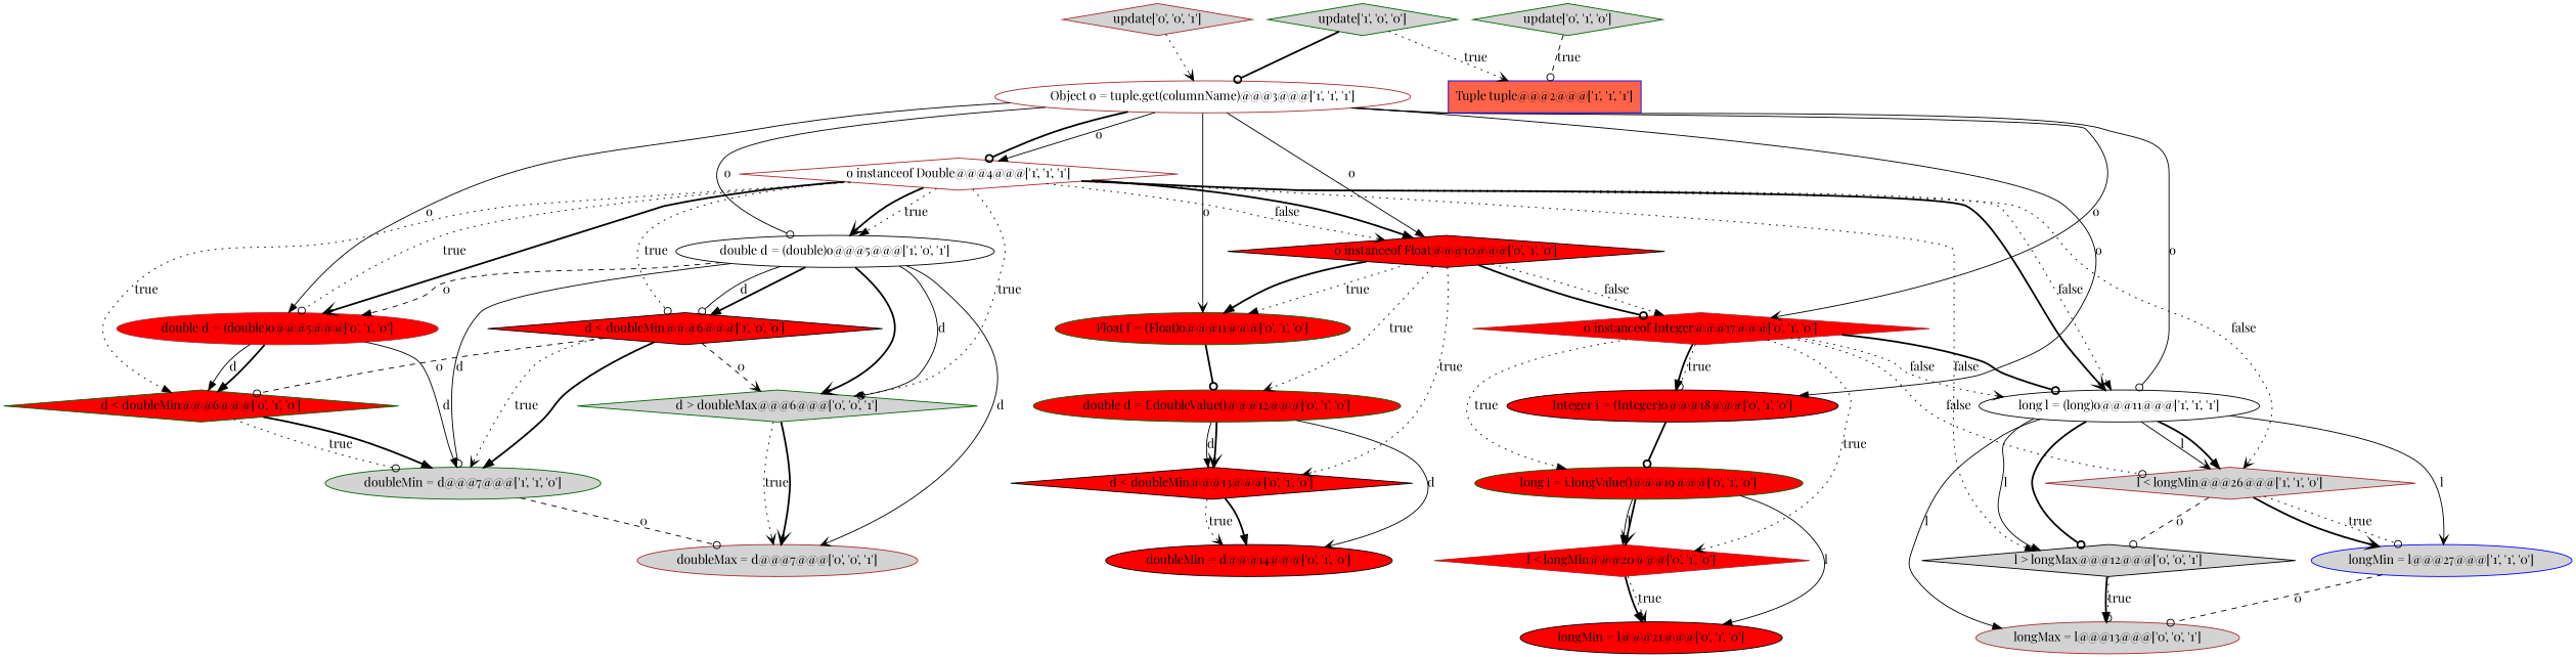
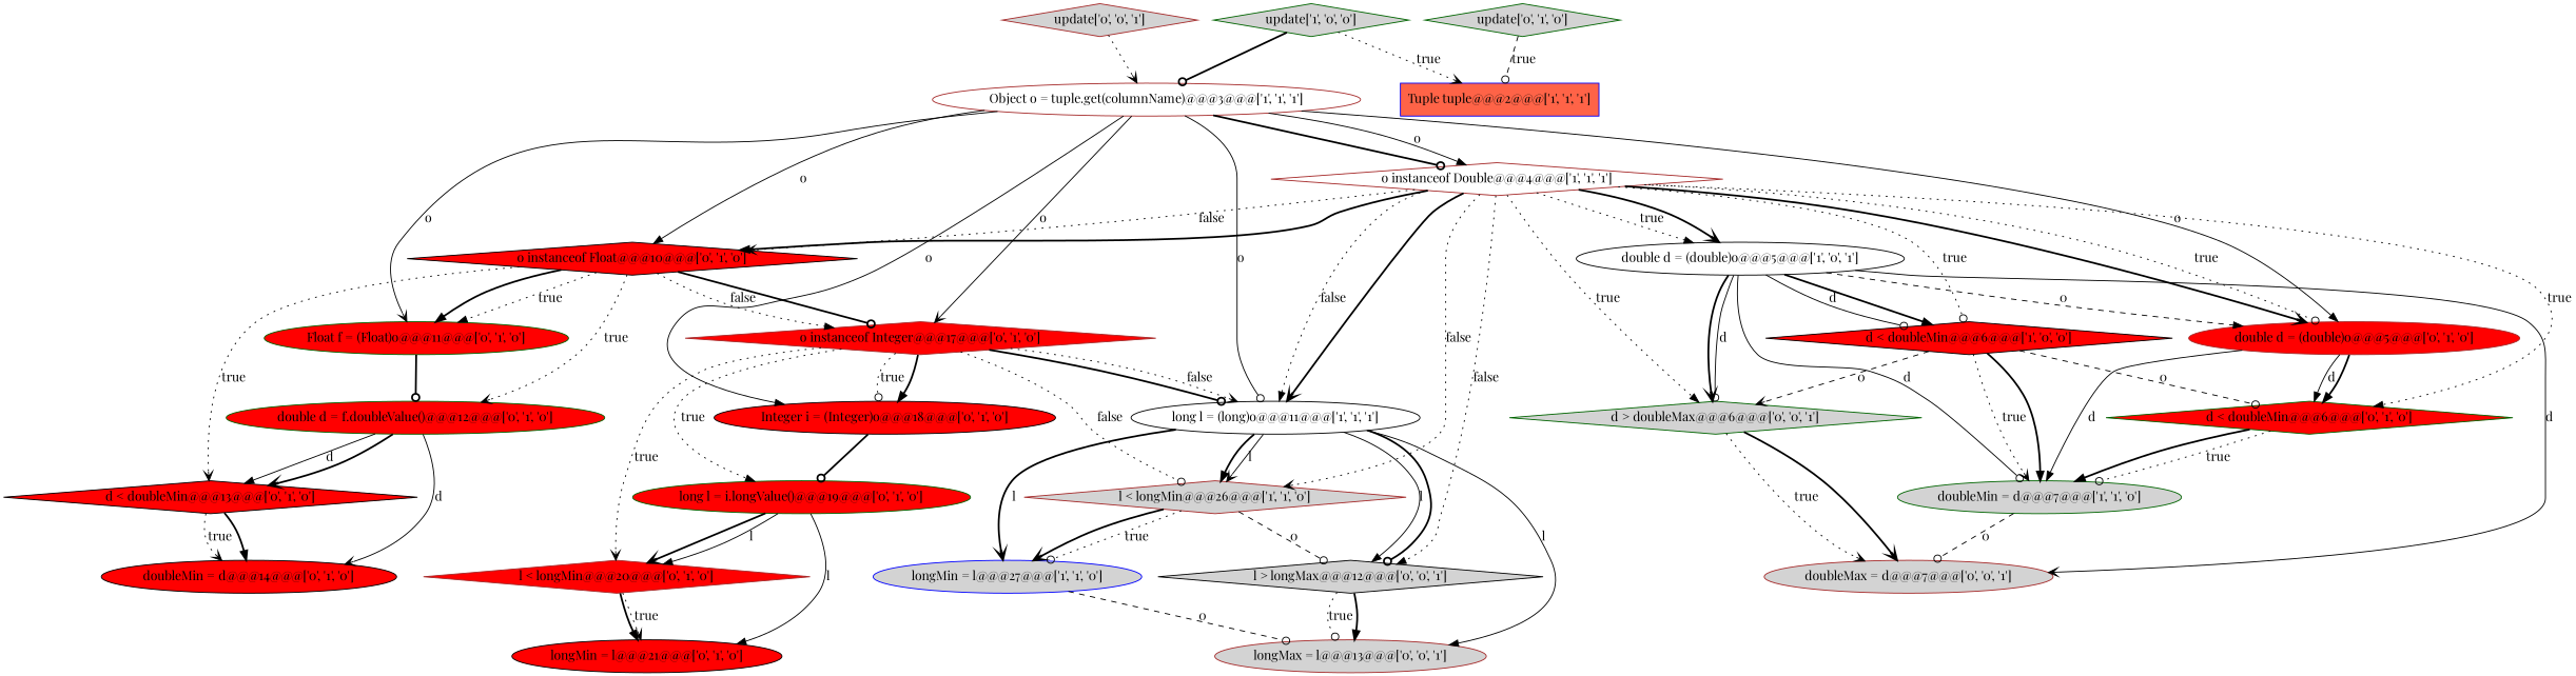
  digraph {
    fontname="Playfair Display"
    node [color=brown fillcolor=red fontname="Playfair Display" shape=ellipse style=filled]
    edge [arrowhead=normal fontname="Playfair Display" style=dotted]
    n1 [fillcolor=white label="Object o = tuple.get(columnName)@@@3@@@['1', '1', '1']"]
    n2 [label="double d = (double)o@@@5@@@['0', '1', '0']"]
    n3 [color=black fillcolor=white label="double d = (double)o@@@5@@@['1', '0', '1']"]
    n4 [fillcolor=white label="o instanceof Double@@@4@@@['1', '1', '1']" shape=diamond]
    n5 [color=darkgreen label="Float f = (Float)o@@@11@@@['0', '1', '0']"]
    n6 [color=black label="o instanceof Float@@@10@@@['0', '1', '0']" shape=diamond]
    n7 [label="o instanceof Integer@@@17@@@['0', '1', '0']" shape=diamond]
    n8 [color=black fillcolor=white label="long l = (long)o@@@11@@@['1', '1', '1']"]
    n9 [color=black label="Integer i = (Integer)o@@@18@@@['0', '1', '0']"]
    n10 [color=darkgreen fillcolor=lightgray label="doubleMin = d@@@7@@@['1', '1', '0']"]
    n11 [color=darkgreen label="d < doubleMin@@@6@@@['0', '1', '0']" shape=diamond]
    n12 [fillcolor=lightgray label="doubleMax = d@@@7@@@['0', '0', '1']"]
    n13 [color=black label="d < doubleMin@@@6@@@['1', '0', '0']" shape=diamond]
    n14 [color=darkgreen fillcolor=lightgray label="d > doubleMax@@@6@@@['0', '0', '1']" shape=diamond]
    n15 [fillcolor=lightgray label="l < longMin@@@26@@@['1', '1', '0']" shape=diamond]
    n16 [color=black fillcolor=lightgray label="l > longMax@@@12@@@['0', '0', '1']" shape=diamond]
    n17 [color=darkgreen label="double d = f.doubleValue()@@@12@@@['0', '1', '0']"]
    n18 [color=black label="d < doubleMin@@@13@@@['0', '1', '0']" shape=diamond]
    n19 [color=darkgreen label="long l = i.longValue()@@@19@@@['0', '1', '0']"]
    n20 [label="l < longMin@@@20@@@['0', '1', '0']" shape=diamond]
    n21 [color=blue fillcolor=lightgray label="longMin = l@@@27@@@['1', '1', '0']"]
    n22 [fillcolor=lightgray label="longMax = l@@@13@@@['0', '0', '1']"]
    n23 [color=darkgreen fillcolor=lightgray label="update['0', '1', '0']" shape=diamond]
    n24 [color=blue fillcolor=tomato label="Tuple tuple@@@2@@@['1', '1', '1']" shape=box]
    n25 [color=black label="doubleMin = d@@@14@@@['0', '1', '0']"]
    n26 [color=darkgreen fillcolor=lightgray label="update['1', '0', '0']" shape=diamond]
    n27 [color=black label="longMin = l@@@21@@@['0', '1', '0']"]
    n28 [fillcolor=lightgray label="update['0', '0', '1']" shape=diamond]
    n1 -> n2 [label=o style=solid]
-   n1 -> n3 [arrowhead=odot label=o style=solid]
    n1 -> n4 [label=o style=solid]
    n1 -> n4 [arrowhead=odot style=bold]
    n1 -> n5 [arrowhead=vee label=o style=solid]
    n1 -> n6 [label=o style=solid]
    n1 -> n7 [arrowhead=vee label=o style=solid]
    n1 -> n8 [arrowhead=odot label=o style=solid]
    n1 -> n9 [label=o style=solid]
    n2 -> n10 [label=d style=solid]
    n2 -> n11 [label=d style=solid]
    n2 -> n11 [style=bold]
    n3 -> n2 [label=0 style=dashed]
    n3 -> n10 [arrowhead=odot label=d style=solid]
    n3 -> n12 [arrowhead=vee label=d style=solid]
    n3 -> n13 [style=bold]
    n3 -> n13 [arrowhead=odot label=d style=solid]
    n3 -> n14 [arrowhead=odot label=d style=solid]
    n3 -> n14 [arrowhead=vee style=bold]
    n4 -> n2 [arrowhead=vee style=bold]
    n4 -> n2 [arrowhead=odot label=true]
    n4 -> n3 [label=true]
    n4 -> n3 [arrowhead=vee style=bold]
    n4 -> n6 [style=bold]
    n4 -> n6 [arrowhead=vee label=false]
    n4 -> n8 [label=false]
    n4 -> n8 [arrowhead=vee style=bold]
    n4 -> n11 [label=true]
    n4 -> n13 [arrowhead=odot label=true]
    n4 -> n14 [label=true]
    n4 -> n15 [arrowhead=vee label=false]
    n4 -> n16 [label=false]
    n5 -> n17 [arrowhead=odot style=bold]
    n6 -> n5 [style=bold]
    n6 -> n5 [label=true]
    n6 -> n7 [arrowhead=odot style=bold]
    n6 -> n7 [label=false]
    n6 -> n17 [arrowhead=vee label=true]
    n6 -> n18 [arrowhead=vee label=true]
    n7 -> n8 [arrowhead=odot style=bold]
    n7 -> n8 [arrowhead=vee label=false]
    n7 -> n9 [style=bold]
    n7 -> n9 [arrowhead=odot label=true]
    n7 -> n15 [arrowhead=odot label=false]
    n7 -> n19 [label=true]
    n7 -> n20 [arrowhead=vee label=true]
    n8 -> n15 [arrowhead=vee label=l style=solid]
    n8 -> n15 [style=bold]
    n8 -> n16 [label=l style=solid]
    n8 -> n16 [arrowhead=odot style=bold]
-   n8 -> n21 [arrowhead=vee label=l style=solid]
+   n8 -> n21 [arrowhead=vee label=l style=bold]
    n8 -> n22 [label=l style=solid]
    n9 -> n19 [arrowhead=odot style=bold]
    n10 -> n12 [arrowhead=odot label=0 style=dashed]
    n11 -> n10 [arrowhead=odot label=true]
    n11 -> n10 [style=bold]
    n13 -> n10 [arrowhead=vee label=true]
    n13 -> n10 [style=bold]
    n13 -> n11 [arrowhead=odot label=0 style=dashed]
    n13 -> n14 [arrowhead=vee label=0 style=dashed]
    n14 -> n12 [arrowhead=vee label=true]
    n14 -> n12 [arrowhead=vee style=bold]
    n15 -> n16 [arrowhead=odot label=0 style=dashed]
    n15 -> n21 [arrowhead=odot label=true]
    n15 -> n21 [arrowhead=vee style=bold]
    n16 -> n22 [style=bold]
    n16 -> n22 [arrowhead=odot label=true]
    n17 -> n18 [label=d style=solid]
    n17 -> n18 [arrowhead=vee style=bold]
    n17 -> n25 [arrowhead=vee label=d style=solid]
    n18 -> n25 [style=bold]
    n18 -> n25 [arrowhead=vee label=true]
    n19 -> n20 [arrowhead=vee style=bold]
    n19 -> n20 [label=l style=solid]
    n19 -> n27 [label=l style=solid]
    n20 -> n27 [arrowhead=vee label=true]
    n20 -> n27 [style=bold]
    n21 -> n22 [arrowhead=odot label=0 style=dashed]
    n23 -> n24 [arrowhead=odot label=true style=dashed]
    n26 -> n1 [arrowhead=odot style=bold]
    n26 -> n24 [arrowhead=vee label=true]
    n28 -> n1 [arrowhead=vee]
  }
